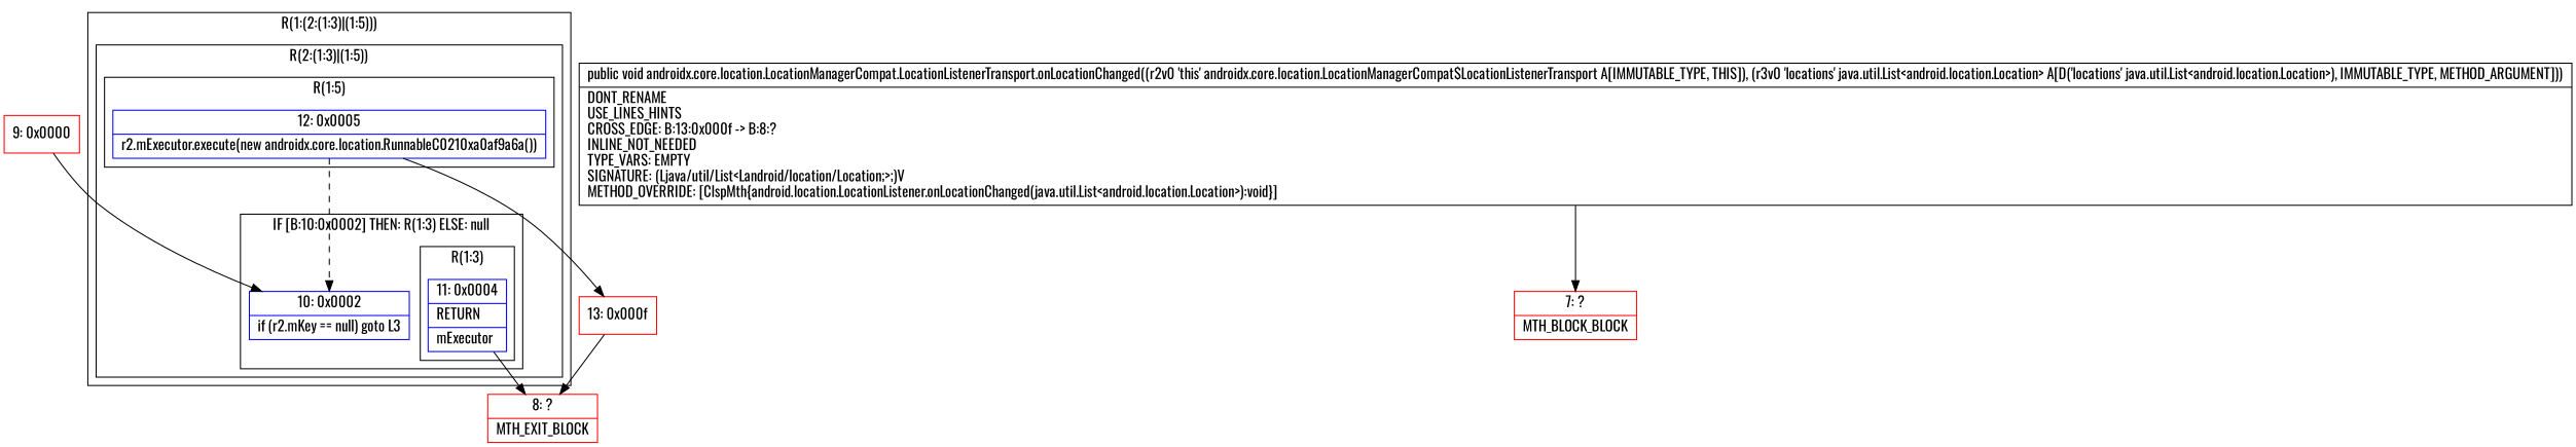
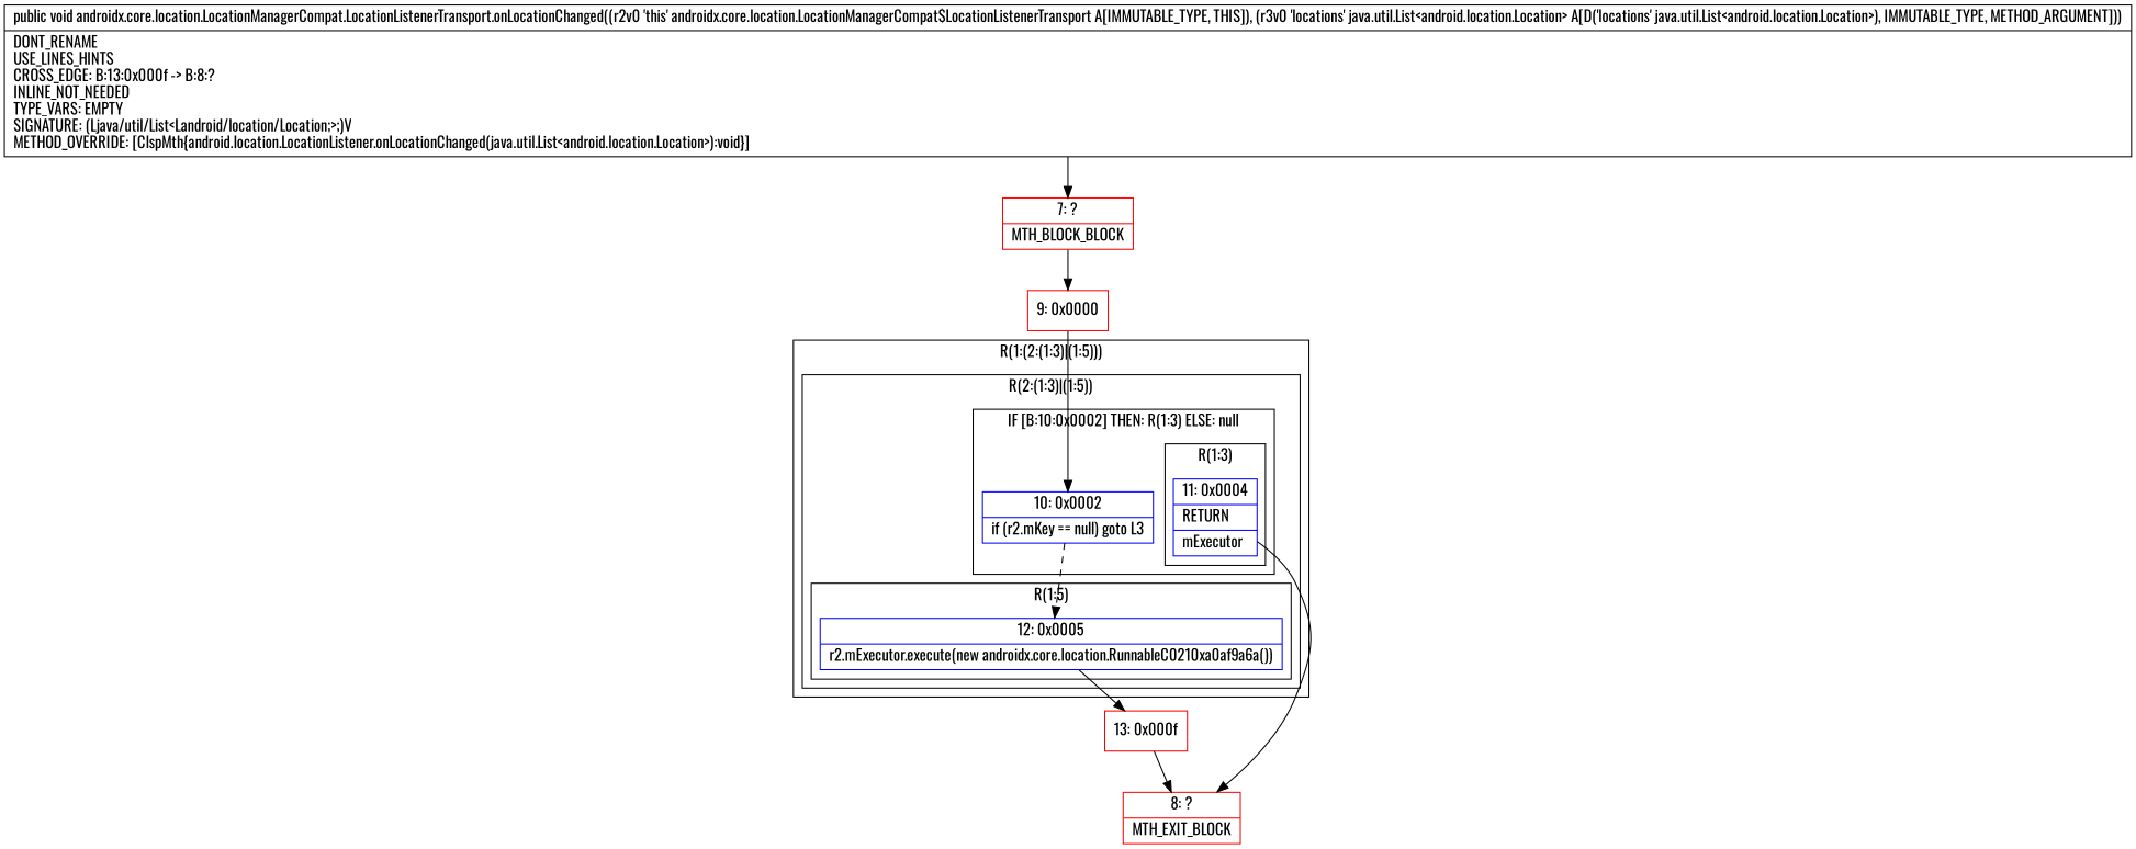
  digraph {
    fontname=Oswald
    node [color=red fontname=Oswald shape=record]
    edge [fontname=Oswald]
    n1 [color=blue label="{11\:\ 0x0004|RETURN\l|mExecutor\l}"]
    n2 [color=blue label="{10\:\ 0x0002|if (r2.mKey == null) goto L3\l}"]
    n3 [color=blue label="{12\:\ 0x0005|r2.mExecutor.execute(new androidx.core.location.RunnableC0210xa0af9a6a())\l}"]
    n4 [label="{8\:\ ?|MTH_EXIT_BLOCK\l}"]
    n5 [label="{13\:\ 0x000f}"]
    n6 [label="{7\:\ ?|MTH_BLOCK_BLOCK\l}"]
    n7 [label="{9\:\ 0x0000}"]
    n8 [label="{public void androidx.core.location.LocationManagerCompat.LocationListenerTransport.onLocationChanged((r2v0 'this' androidx.core.location.LocationManagerCompat$LocationListenerTransport A[IMMUTABLE_TYPE, THIS]), (r3v0 'locations' java.util.List\<android.location.Location\> A[D('locations' java.util.List\<android.location.Location\>), IMMUTABLE_TYPE, METHOD_ARGUMENT]))  | DONT_RENAME\lUSE_LINES_HINTS\lCROSS_EDGE: B:13:0x000f \-\> B:8:?\lINLINE_NOT_NEEDED\lTYPE_VARS: EMPTY\lSIGNATURE: (Ljava\/util\/List\<Landroid\/location\/Location;\>;)V\lMETHOD_OVERRIDE: [ClspMth\{android.location.LocationListener.onLocationChanged(java.util.List\<android.location.Location\>):void\}]\l}" color=""]
    subgraph cluster_1 {
      label="R(1:(2:(1:3)|(1:5)))"
      subgraph cluster_2 {
        label="R(2:(1:3)|(1:5))"
        subgraph cluster_3 {
          label="IF [B:10:0x0002] THEN: R(1:3) ELSE: null"
          n2
          subgraph cluster_4 {
            label="R(1:3)"
            n1
          }
        }
        subgraph cluster_5 {
          label="R(1:5)"
          n3
        }
      }
    }
    n1 -> n4
-   n3 -> n2 [style=dashed]
+   n2 -> n3 [style=dashed]
    n3 -> n5
    n5 -> n4
+   n6 -> n7
    n7 -> n2
    n8 -> n6
  }
